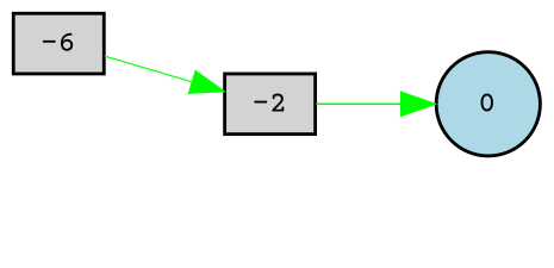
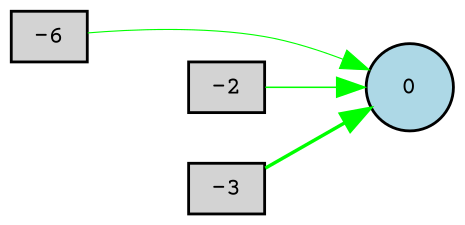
  digraph {
    fontname="Courier Prime"
    rankdir=LR
    node [fillcolor=lightgray fontname="Courier Prime" fontsize=9 shape=box style=filled]
    edge [color=green fontname="Courier Prime" style=solid]
    n1 [height=0.2 label=-6 width=0.2]
    0 [fillcolor=lightblue height=0.2 shape=circle width=0.2]
    -2 [height=0.2 width=0.2]
-   n1 -> -2 [penwidth=0.39260864736301204]
+   -3 [height=0.2 width=0.2]
+   n1 -> 0 [penwidth=0.39260864736301204]
    -2 -> 0 [penwidth=0.5464534336843403]
+   -3 -> 0 [penwidth=1.2240855962602768]
  }
